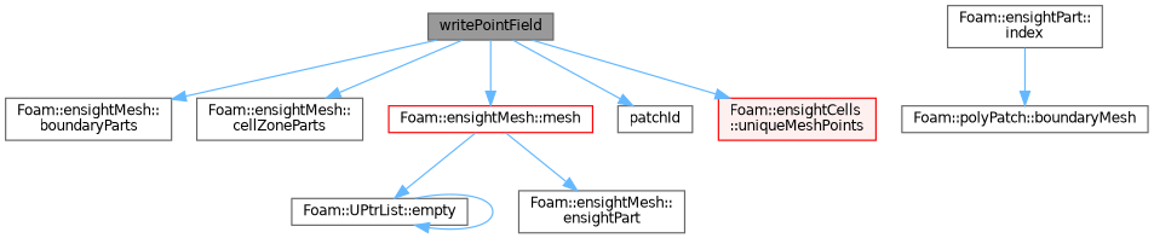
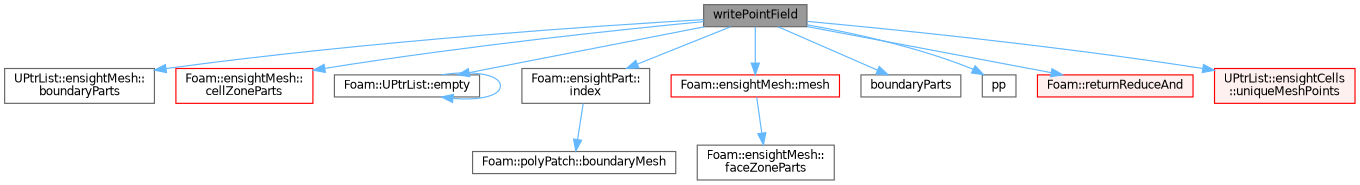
  digraph {
    rankdir=TB
    node [color=grey40 fillcolor=white fontname=Helvetica fontsize=10 shape=box style=filled]
    edge [color=steelblue1 fontname=Helvetica fontsize=10 labelfontname=Helvetica labelfontsize=10 style=solid]
    n1 [color=gray40 fillcolor=grey60 fontcolor=black height=0.2 label=writePointField width=0.4]
-   n2 [height=0.2 label="Foam::ensightMesh::\lboundaryParts" width=0.4]
-   n3 [height=0.2 label="Foam::ensightMesh::\lcellZoneParts" width=0.4]
+   n2 [height=0.2 label="UPtrList::ensightMesh::\lboundaryParts" width=0.4]
+   n3 [color=red height=0.2 label="Foam::ensightMesh::\lcellZoneParts" width=0.4]
    n4 [height=0.2 label="Foam::UPtrList::empty" width=0.4]
    n5 [height=0.2 label="Foam::ensightPart::\lindex" width=0.4]
    n6 [color=red height=0.2 label="Foam::ensightMesh::mesh" width=0.4]
-   n7 [height=0.2 label=patchId width=0.4]
-   n10 [color=red fillcolor="#FFF0F0" height=0.2 label="Foam::ensightCells\l::uniqueMeshPoints" width=0.4]
+   n7 [height=0.2 label=boundaryParts width=0.4]
+   n8 [height=0.2 label=pp width=0.4]
+   n9 [color=red fillcolor="#FFF0F0" height=0.2 label="Foam::returnReduceAnd" width=0.4]
+   n10 [color=red fillcolor="#FFF0F0" height=0.2 label="UPtrList::ensightCells\l::uniqueMeshPoints" width=0.4]
    n11 [height=0.2 label="Foam::polyPatch::boundaryMesh" width=0.4]
-   n12 [height=0.2 label="Foam::ensightMesh::\lensightPart" width=0.4]
+   n12 [height=0.2 label="Foam::ensightMesh::\lfaceZoneParts" width=0.4]
    n1 -> n2
    n1 -> n3
-   n6 -> n4
+   n1 -> n4
+   n1 -> n5
    n1 -> n6
    n1 -> n7
+   n1 -> n8
+   n1 -> n9
    n1 -> n10
    n4 -> n4
    n5 -> n11
    n6 -> n12
  }
